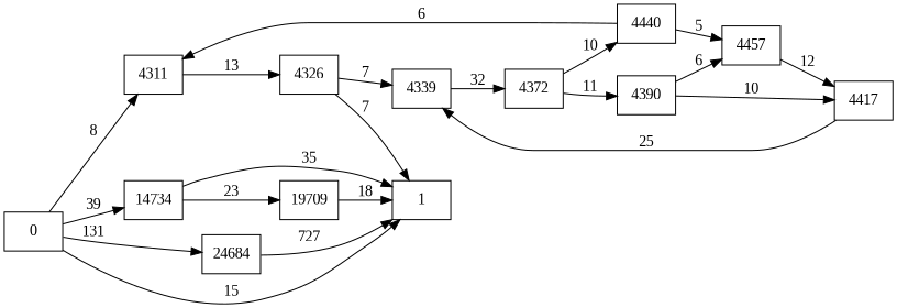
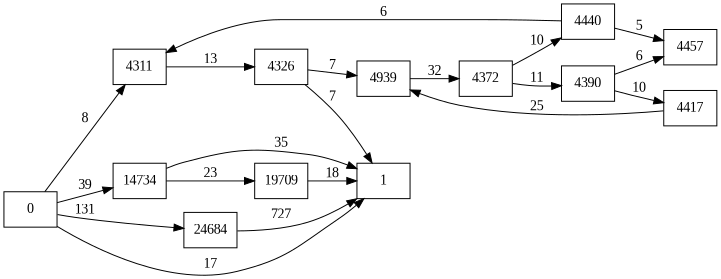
  digraph {
    fontname="Liberation Serif"
    rankdir=LR
    node [fontname="Liberation Serif" shape=rectangle]
    edge [fontname="Liberation Serif"]
    4311
    4326
-   4339
+   4339 [label=4939]
    1
    4372
    4390
    4440
    4417
    4457
    14734
    19709
    24684
    0
    4311 -> 4326 [label=13]
    4326 -> 4339 [label=7]
    4326 -> 1 [label=7]
    4339 -> 4372 [label=32]
    4372 -> 4390 [label=11]
    4372 -> 4440 [label=10]
    4390 -> 4417 [label=10]
    4390 -> 4457 [label=6]
    4440 -> 4311 [label=6]
    4440 -> 4457 [label=5]
    4417 -> 4339 [label=25]
-   4457 -> 4417 [label=12]
    14734 -> 1 [label=35]
    14734 -> 19709 [label=23]
    19709 -> 1 [label=18]
    24684 -> 1 [label=727]
    0 -> 4311 [label=8]
-   0 -> 1 [label=15]
+   0 -> 1 [label=17]
    0 -> 14734 [label=39]
    0 -> 24684 [label=131]
  }
